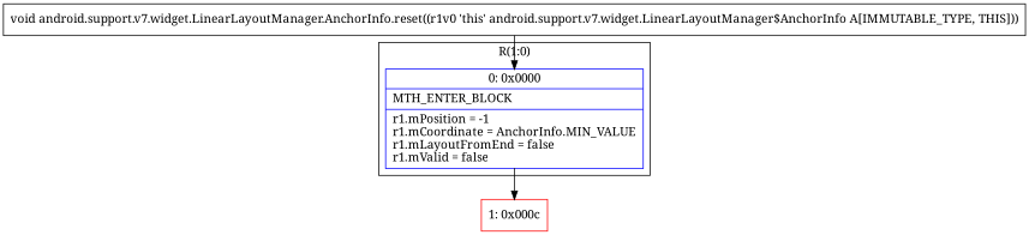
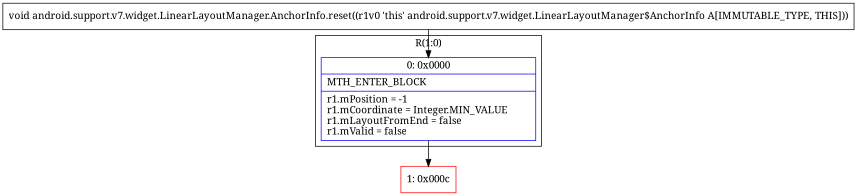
  digraph {
    fontname="Noto Serif"
    node [shape=record fontname="Noto Serif"]
    edge [fontname="Noto Serif"]
-   n1 [color=blue label="{0\:\ 0x0000|MTH_ENTER_BLOCK\l|r1.mPosition = \-1\lr1.mCoordinate = AnchorInfo.MIN_VALUE\lr1.mLayoutFromEnd = false\lr1.mValid = false\l}"]
+   n1 [color=blue label="{0\:\ 0x0000|MTH_ENTER_BLOCK\l|r1.mPosition = \-1\lr1.mCoordinate = Integer.MIN_VALUE\lr1.mLayoutFromEnd = false\lr1.mValid = false\l}"]
    n2 [color=red label="{1\:\ 0x000c}"]
    n3 [label="{void android.support.v7.widget.LinearLayoutManager.AnchorInfo.reset((r1v0 'this' android.support.v7.widget.LinearLayoutManager$AnchorInfo A[IMMUTABLE_TYPE, THIS])) }"]
    subgraph cluster_1 {
      label="R(1:0)"
      n1
    }
    n1 -> n2
    n3 -> n1
  }
